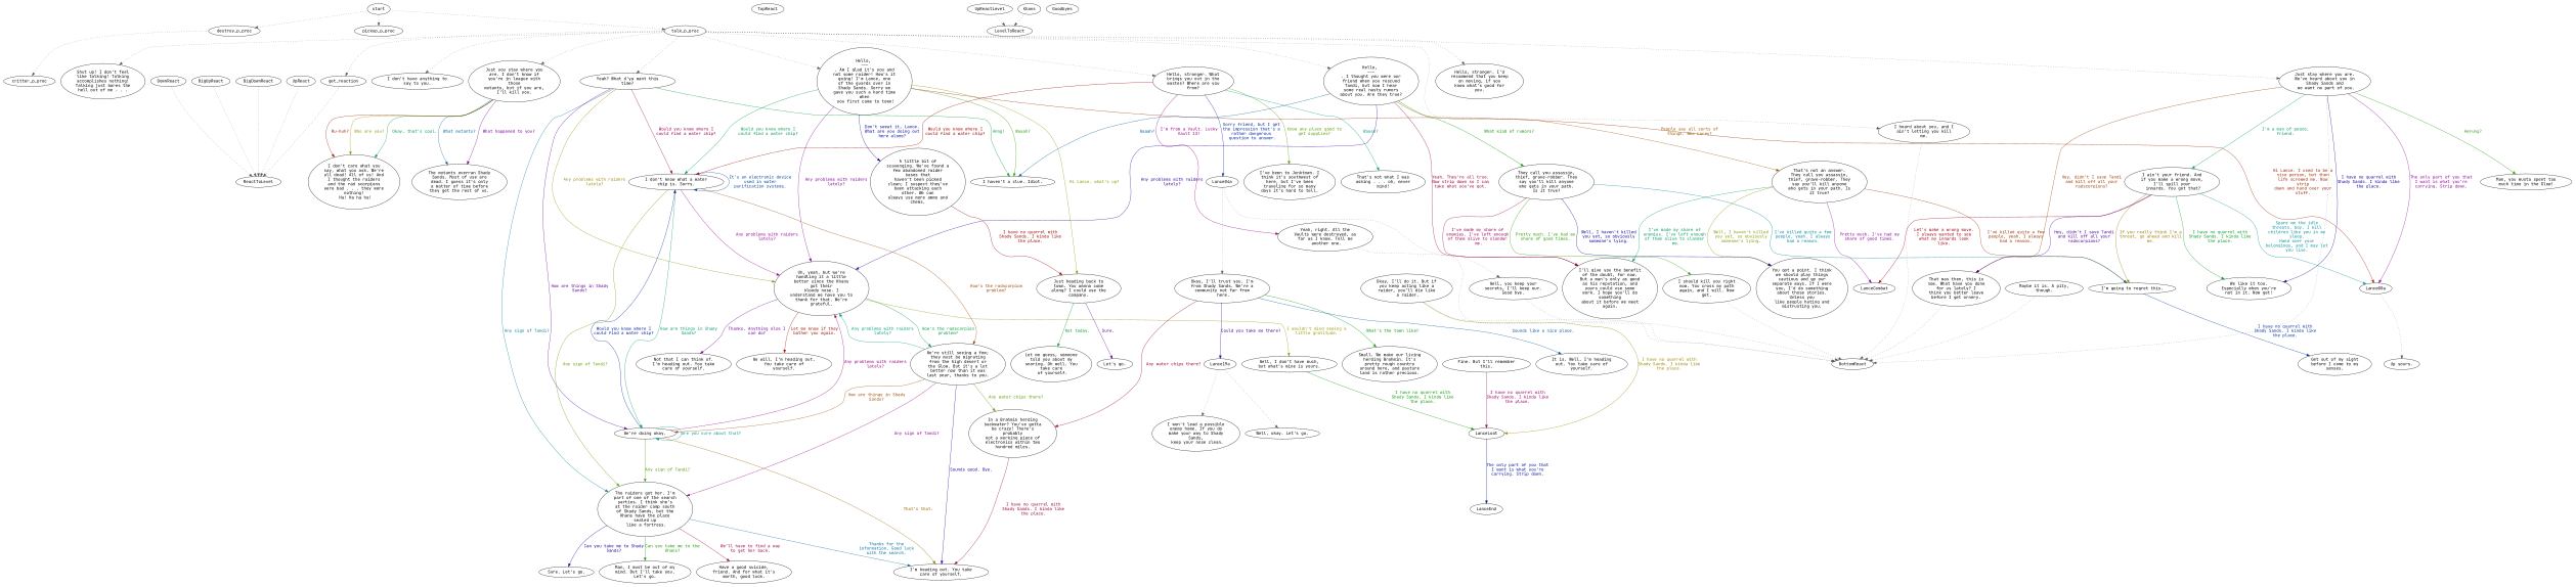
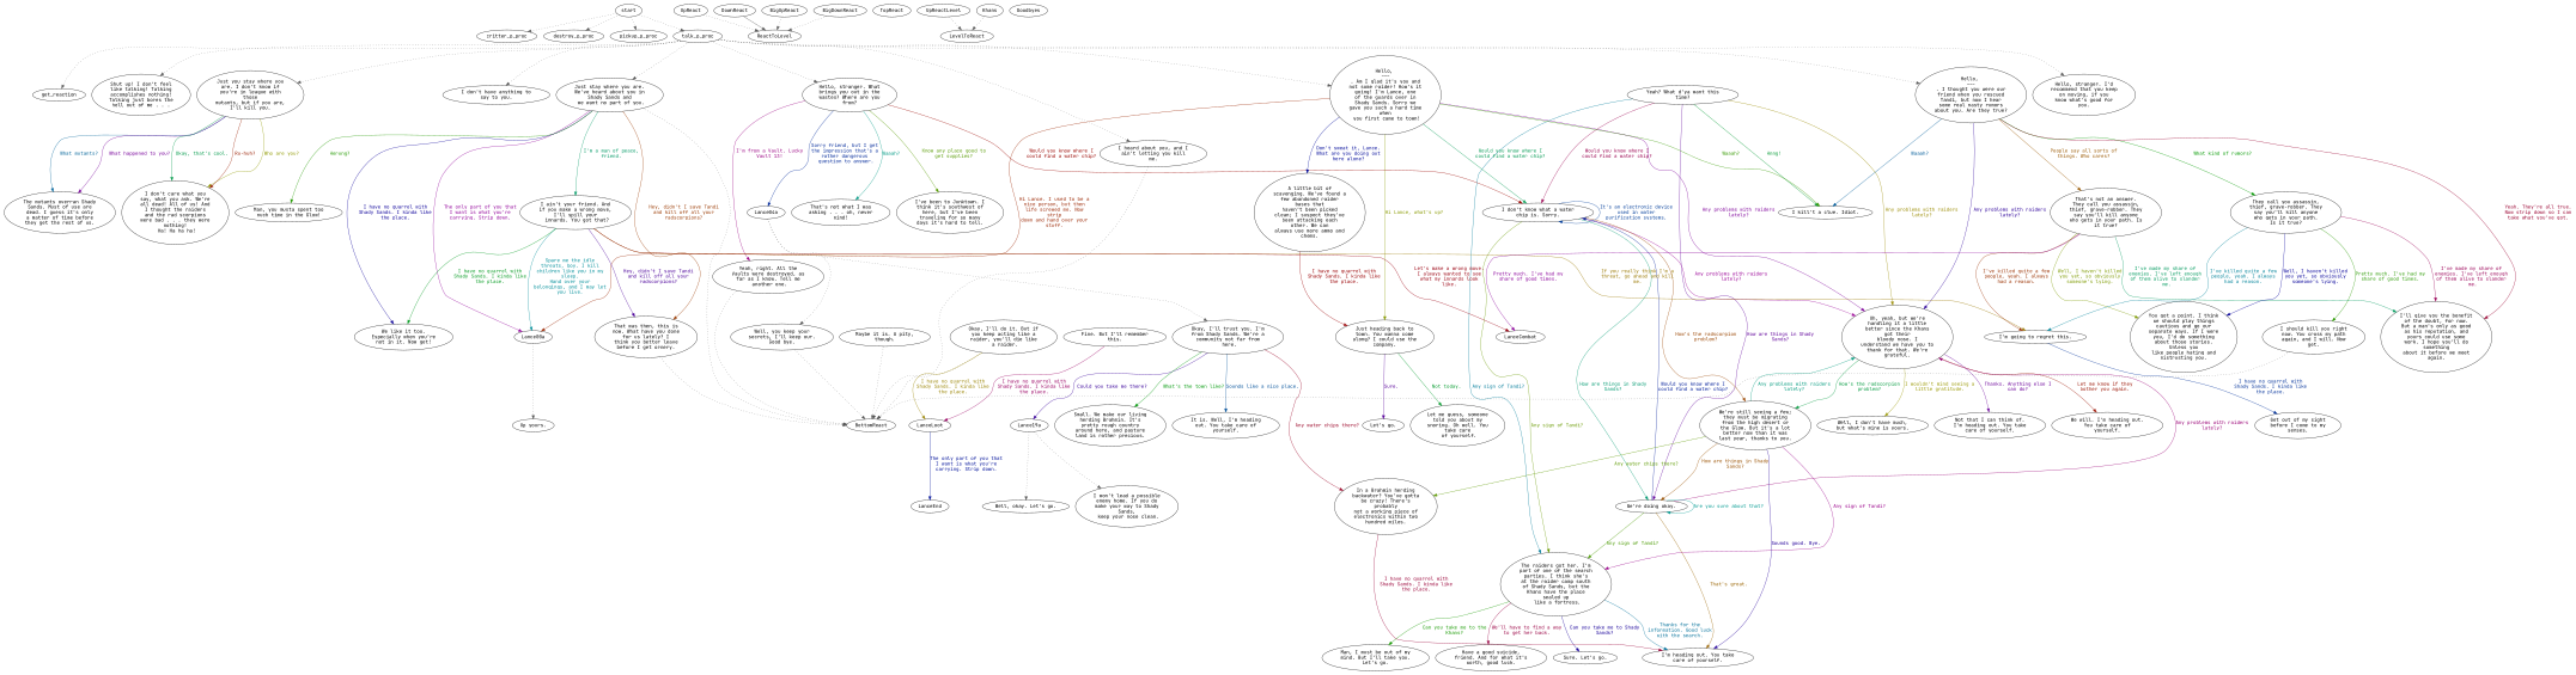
  digraph {
    fontname="JetBrains Mono"
    node [color="#000000" fillcolor="#FFFFFF" fontname="JetBrains Mono" style=filled]
    edge [color="#555555" fontname="JetBrains Mono"]
    start
    critter_p_proc
    destroy_p_proc
    pickup_p_proc
    talk_p_proc
    get_reaction
    n7 [label="Shut up! I don't feel\nlike talking! Talking\naccomplishes nothing!\nTalking just bores the\nhell out of me . . ."]
    n8 [label="Just you stay where you\nare. I don't know if\nyou're in league with\nthose\nmutants, but if you are,\nI'll kill you."]
    n9 [label="I don't have anything to\nsay to you."]
    n10 [label="Yeah? What d'ya want this\ntime?"]
    n11 [label="Just stay where you are.\nWe've heard about you in\nShady Sands and\n we want no part of you."]
    n12 [label="I heard about you, and I\nain't letting you kill\nme."]
    n13 [label="Hello, stranger. What\nbrings you out in the\nwastes? Where are you\nfrom?"]
    n14 [label="Hello, stranger. I'd\nrecommend that you keep\non moving, if you\nknow what's good for\nyou."]
    n15 [label="Hello, \n---\n. Am I glad it's you and\nnot some raider! How's it\ngoing! I'm Lance, one\nof the guards over in\nShady Sands. Sorry we\ngave you such a hard time\nwhen\n you first came to town!"]
    n16 [label="Hello, \n---\n. I thought you were our\nfriend when you rescued\nTandi, but now I hear\nsome real nasty rumors\nabout you. Are they true?"]
    ReactToLevel
    n18 [label="The mutants overran Shady\nSands. Must of use are\ndead. I guess it's only\na matter of time before\nthey get the rest of us."]
    n19 [label="I don't care what you\nsay, what you ask. We're\nall dead! All of us! And\nI thought the raiders\nand the rad scorpions\nwere bad . . . they were\nnothing!\n Ha! Ha ha ha!"]
    n20 [label="I don't know what a water\nchip is. Sorry."]
    n21 [label="The raiders got her. I'm\npart of one of the search\nparties. I think she's\nat the raider camp south\nof Shady Sands, but the\nKhans have the place\nsealed up\n like a fortress."]
    n22 [label="Uh, yeah, but we're\nhandling it a little\nbetter since the Khans\ngot their\nbloody nose. I\nunderstand we have you to\nthank for that. We're\ngrateful."]
    n23 [label="We're doing okay."]
-   n24 [label="I haven't a clue. Idiot."]
+   n24 [label="I kill't a clue. Idiot."]
    BottomReact
    Lance00a
    n27 [label="I ain't your friend. And\nif you make a wrong move,\nI'll spill your\n innards. You got that?"]
    n28 [label="That was then, this is\nnow. What have you done\nfor us lately? I\nthink you better leave\nbefore I get ornery."]
    n29 [label="We like it too.\nEspecially when you're\nnot in it. Now get!"]
    n30 [label="Man, you musta spent too\nmuch time in the Glow!"]
    Lance04a
    n32 [label="I've been to Junktown. I\nthink it's southwest of\nhere, but I've been\ntraveling for so many\ndays it's hard to tell."]
    n33 [label="Yeah, right. All the\nVaults were destroyed, as\nfar as I know. Tell me\n another one."]
    n34 [label="That's not what I was\nasking . . . oh, never\nmind!"]
    n35 [label="Just heading back to\ntown. You wanna come\nalong? I could use the\ncompany."]
    n36 [label="A little bit of\nscavenging. We've found a\nfew abandoned raider\nbases that\nhaven't been picked\nclean; I suspect they've\nbeen attacking each\nother. We can\nalways use more ammo and\nchems."]
    n37 [label="That's not an answer.\nThey call you assassin,\nthief, grave-robber. They\nsay you'll kill anyone\nwho gets in your path. Is\nit true?"]
    n38 [label="They call you assassin,\nthief, grave-robber. They\nsay you'll kill anyone\nwho gets in your path.\nIs it true?"]
    n39 [label="I'll give you the benefit\nof the doubt, for now.\nBut a man's only as good\nas his reputation, and\nyours could use some\nwork. I hope you'll do\nsomething\nabout it before we meet\nagain."]
    n40 [label="We're still seeing a few;\nthey must be migrating\nfrom the high desert or\nthe Glow. But it's a lot\nbetter now than it was\nlast year, thanks to you."]
    n41 [label="Sure. Let's go."]
    n42 [label="Man, I must be out of my\nmind. But I'll take you.\nLet's go."]
    n43 [label="Have a good suicide,\nfriend. And for what it's\nworth, good luck."]
    n44 [label="I'm heading out. You take\ncare of yourself."]
    n45 [label="Well, I don't have much,\nbut what's mine is yours."]
    n46 [label="Not that I can think of.\nI'm heading out. You take\ncare of yourself."]
    n47 [label="We will. I'm heading out.\nYou take care of\nyourself."]
    n48 [label="Up yours."]
    n49 [label="I'm going to regret this."]
    LanceCombat
    n51 [label="Okay, I'll trust you. I'm\nfrom Shady Sands. We're a\ncommunity not far from\n here."]
    n52 [label="Well, you keep your\nsecrets, I'll keep our.\nGood bye."]
    n53 [label="Let's go."]
    n54 [label="Let me guess, someone\ntold you about my\nsnoring. Oh well. You\ntake care\n of yourself."]
    n55 [label="You got a point. I think\nwe should play things\ncautious and go our\nseparate ways. If I were\nyou, I'd do something\nabout those stories.\nUnless you\nlike people hating and\nmistrusting you."]
    n56 [label="I should kill you right\nnow. You cross my path\nagain, and I will. Now\nget."]
    n57 [label="Fine. But I'll remember\nthis."]
    LanceLoot
    n59 [label="Get out of my sight\nbefore I come to my\nsenses."]
    LanceEnd
    n61 [label="In a Brahmin herding\nbackwater? You've gotta\nbe crazy! There's\nprobably\nnot a working piece of\nelectronics within two\nhundred miles."]
    Lance19a
    n63 [label="Small. We make our living\nherding Brahmin. It's\npretty rough country\naround here, and pasture\nland is rather precious."]
    n64 [label="It is. Well, I'm heading\nout. You take care of\nyourself."]
    n65 [label="Well, okay. Let's go."]
    n66 [label="I won't lead a possible\nenemy home. If you do\nmake your way to Shady\nSands,\n keep your nose clean."]
    n67 [label="Maybe it is. A pity,\nthough."]
    n68 [label="Okay, I'll do it. But if\nyou keep acting like a\nraider, you'll die like\n a raider."]
    UpReact
    DownReact
    TopReact
    BigUpReact
    BigDownReact
    UpReactLevel
    LevelToReact
    n76 [label=Khans]
    Goodbyes
-   destroy_p_proc -> critter_p_proc [style=dotted]
+   start -> critter_p_proc [style=dotted]
    start -> destroy_p_proc [style=dotted]
    start -> pickup_p_proc [style=dotted]
    start -> talk_p_proc [style=dotted]
    talk_p_proc -> get_reaction [style=dotted]
    talk_p_proc -> n7 [style=dotted]
    talk_p_proc -> n8 [style=dotted]
    talk_p_proc -> n9 [style=dotted]
-   talk_p_proc -> n10 [style=dotted]
    talk_p_proc -> n11 [style=dotted]
    talk_p_proc -> n12 [style=dotted]
    talk_p_proc -> n13 [style=dotted]
    talk_p_proc -> n14 [style=dotted]
    talk_p_proc -> n15 [style=dotted]
    talk_p_proc -> n16 [style=dotted]
-   get_reaction -> ReactToLevel [style=dotted]
    n8 -> n18 [color="#006399" fontcolor="#006399" label="What mutants?"]
    n8 -> n18 [color="#760099" fontcolor="#760099" label="What happened to you?"]
    n8 -> n19 [color="#8F9900" fontcolor="#8F9900" label="Who are you?"]
    n8 -> n19 [color="#009949" fontcolor="#009949" label="Okay, that's cool."]
    n8 -> n19 [color="#991D00" fontcolor="#991D00" label="Ru-huh?"]
    n10 -> n20 [color="#99004E" fontcolor="#99004E" label="Would you know where I\ncould find a water chip?"]
    n10 -> n21 [color="#007B99" fontcolor="#007B99" label="Any sign of Tandi?"]
    n10 -> n22 [color="#998A00" fontcolor="#998A00" label="Any problems with raiders\nlately?"]
    n10 -> n23 [color="#5E0099" fontcolor="#5E0099" label="How are things in Shady\nSands?"]
    n10 -> n24 [color="#009931" fontcolor="#009931" label="Hnng!"]
    n11 -> BottomReact [style=dotted]
    n11 -> Lance00a [color="#910099" fontcolor="#910099" label="The only part of you that\nI want is what you're\ncarrying. Strip down."]
    n11 -> n27 [color="#009964" fontcolor="#009964" label="I'm a man of peace,\nfriend."]
    n11 -> n28 [color="#993800" fontcolor="#993800" label="Hey, didn't I save Tandi\nand kill off all your\nradscorpions?"]
    n11 -> n29 [color="#0B0099" fontcolor="#0B0099" label="I have no quarrel with\nShady Sands. I kinda like\nthe place."]
    n11 -> n30 [color="#229900" fontcolor="#229900" label="Herung?"]
    n12 -> BottomReact [style=dotted]
    n13 -> n20 [color="#990500" fontcolor="#990500" label="Would you know where I\ncould find a water chip?"]
    n13 -> Lance04a [color="#002899" fontcolor="#002899" label="Sorry friend, but I get\nthe impression that's a\nrather dangerous\n question to answer."]
    n13 -> n32 [color="#559900" fontcolor="#559900" label="Know any place good to\nget supplies?"]
    n13 -> n33 [color="#990081" fontcolor="#990081" label="I'm from a Vault. Lucky\nVault 13!"]
    n13 -> n34 [color="#009984" fontcolor="#009984" label="Waaah?"]
    n15 -> n20 [color="#009951" fontcolor="#009951" label="Would you know where I\ncould find a water chip?"]
    n15 -> n22 [color="#7D0099" fontcolor="#7D0099" label="Any problems with raiders\nlately?"]
    n15 -> n24 [color="#359900" fontcolor="#359900" label="Waaah?"]
    n15 -> Lance00a [color="#992400" fontcolor="#992400" label="Hi Lance. I used to be a\nnice person, but then\nlife screwed me. Now\nstrip\ndown and hand over your\nstuff."]
    n15 -> n35 [color="#889900" fontcolor="#889900" label="Hi Lance, what's up?"]
    n15 -> n36 [color="#000999" fontcolor="#000999" label="Don't sweat it, Lance.\nWhat are you doing out\nhere alone?"]
    n16 -> n22 [color="#2B0099" fontcolor="#2B0099" label="Any problems with raiders\nlately?"]
    n16 -> n24 [color="#005B99" fontcolor="#005B99" label="Waaah?"]
    n16 -> n37 [color="#995700" fontcolor="#995700" label="People say all sorts of\nthings. Who cares?"]
    n16 -> n38 [color="#029900" fontcolor="#029900" label="What kind of rumors?"]
    n16 -> n39 [color="#99002F" fontcolor="#99002F" label="Yeah. They're all true.\nNow strip down so I can\ntake what you've got."]
    n20 -> n20 [color="#003C99" fontcolor="#003C99" label="It's an electronic device\nused in water\npurification systems."]
    n20 -> n21 [color="#689900" fontcolor="#689900" label="Any sign of Tandi?"]
    n20 -> n22 [color="#990095" fontcolor="#990095" label="Any problems with raiders\nlately?"]
    n20 -> n23 [color="#009970" fontcolor="#009970" label="How are things in Shady\nSands?"]
    n20 -> n40 [color="#994400" fontcolor="#994400" label="How's the radscorpion\nproblem?"]
    n21 -> n41 [color="#170099" fontcolor="#170099" label="Can you take me to Shady\nSands?"]
    n21 -> n42 [color="#169900" fontcolor="#169900" label="Can you take me to the\nKhans?"]
    n21 -> n43 [color="#990042" fontcolor="#990042" label="We'll have to find a way\nto get her back."]
    n21 -> n44 [color="#006F99" fontcolor="#006F99" label="Thanks for the\ninformation. Good luck\nwith the search."]
    n22 -> n40 [color="#00993D" fontcolor="#00993D" label="How's the radscorpion\nproblem?"]
    n22 -> n45 [color="#999700" fontcolor="#999700" label="I wouldn't mind seeing a\nlittle gratitude."]
    n22 -> n46 [color="#6A0099" fontcolor="#6A0099" label="Thanks. Anything else I\ncan do?"]
    n22 -> n47 [color="#991100" fontcolor="#991100" label="Let me know if they\nbother you again."]
    n23 -> n20 [color="#001C99" fontcolor="#001C99" label="Would you know where I\ncould find a water chip?"]
    n23 -> n21 [color="#499900" fontcolor="#499900" label="Any sign of Tandi?"]
    n23 -> n22 [color="#990075" fontcolor="#990075" label="Any problems with raiders\nlately?"]
    n23 -> n23 [color="#009990" fontcolor="#009990" label="Are you sure about that?"]
-   n23 -> n44 [color="#996300" fontcolor="#996300" label="That's that."]
+   n23 -> n44 [color="#996300" fontcolor="#996300" label="That's great."]
    Lance00a -> n48 [style=dotted]
    n27 -> Lance00a [color="#008E99" fontcolor="#008E99" label="Spare me the idle\nthreats, boy. I kill\nchildren like you in my\nsleep.\nHand over your\nbelongings, and I may let\nyou live."]
    n27 -> n28 [color="#4A0099" fontcolor="#4A0099" label="Hey, didn't I save Tandi\nand kill off all your\nradscorpions?"]
    n27 -> n29 [color="#00991E" fontcolor="#00991E" label="I have no quarrel with\nShady Sands. I kinda like\nthe place."]
    n27 -> n49 [color="#997700" fontcolor="#997700" label="If you really think I'm a\nthreat, go ahead and kill\nme."]
    n27 -> LanceCombat [color="#99000F" fontcolor="#99000F" label="Let's make a wrong move.\nI always wanted to see\nwhat my innards look\nlike."]
    n28 -> BottomReact [style=dotted]
    Lance04a -> n51 [style=dotted]
    Lance04a -> n52 [style=dotted]
    n33 -> BottomReact [style=dotted]
    n35 -> n53 [color="#560099" fontcolor="#560099" label="Sure."]
    n35 -> n54 [color="#00992A" fontcolor="#00992A" label="Not today."]
    n36 -> n35 [color="#990003" fontcolor="#990003" label="I have no quarrel with\nShady Sands. I kinda like\nthe place."]
    n37 -> n39 [color="#00995D" fontcolor="#00995D" label="I've made my share of\nenemies. I've left enough\nof them alive to slander\n me."]
    n37 -> n49 [color="#993000" fontcolor="#993000" label="I've killed quite a few\npeople, yeah. I always\nhad a reason."]
    n37 -> LanceCombat [color="#890099" fontcolor="#890099" label="Pretty much. I've had my\nshare of good times."]
    n37 -> n55 [color="#7C9900" fontcolor="#7C9900" label="Well, I haven't killed\nyou yet, so obviously\nsomeone's lying."]
    n38 -> n39 [color="#990056" fontcolor="#990056" label="I've made my share of\nenemies. I've left enough\nof them alive to slander\n me."]
    n38 -> n49 [color="#008299" fontcolor="#008299" label="I've killed quite a few\npeople, yeah. I always\nhad a reason."]
    n38 -> n55 [color="#040099" fontcolor="#040099" label="Well, I haven't killed\nyou yet, so obviously\nsomeone's lying."]
    n38 -> n56 [color="#299900" fontcolor="#299900" label="Pretty much. I've had my\nshare of good times."]
    n40 -> n21 [color="#990089" fontcolor="#990089" label="Any sign of Tandi?"]
    n40 -> n22 [color="#00997C" fontcolor="#00997C" label="Any problems with raiders\nlately?"]
    n40 -> n23 [color="#995000" fontcolor="#995000" label="How are things in Shady\nSands?"]
    n40 -> n44 [color="#230099" fontcolor="#230099" label="Sounds good. Bye."]
    n40 -> n61 [color="#5C9900" fontcolor="#5C9900" label="Any water chips there?"]
-   n45 -> LanceLoot [color="#099900" fontcolor="#099900" label="I have no quarrel with\nShady Sands. I kinda like\nthe place."]
    n49 -> n59 [color="#003099" fontcolor="#003099" label="I have no quarrel with\nShady Sands. I kinda like\nthe place."]
    n51 -> n61 [color="#990023" fontcolor="#990023" label="Any water chips there?"]
    n51 -> Lance19a [color="#370099" fontcolor="#370099" label="Could you take me there?"]
    n51 -> n63 [color="#00990A" fontcolor="#00990A" label="What's the town like?"]
    n51 -> n64 [color="#004F99" fontcolor="#004F99" label="Sounds like a nice place."]
    n52 -> BottomReact [style=dotted]
    n56 -> BottomReact [style=dotted]
    n57 -> LanceLoot [color="#990062" fontcolor="#990062" label="I have no quarrel with\nShady Sands. I kinda like\nthe place."]
    LanceLoot -> LanceEnd [color="#001099" fontcolor="#001099" label="The only part of you that\nI want is what you're\ncarrying. Strip down."]
    n61 -> n44 [color="#990036" fontcolor="#990036" label="I have no quarrel with\nShady Sands. I kinda like\nthe place."]
    Lance19a -> n65 [style=dotted]
    Lance19a -> n66 [style=dotted]
    n67 -> BottomReact [style=dotted]
    n68 -> BottomReact [style=dotted]
    n68 -> LanceLoot [color="#998300" fontcolor="#998300" label="I have no quarrel with\nShady Sands. I kinda like\nthe place."]
    UpReact -> ReactToLevel [style=dotted]
-   DownReact -> ReactToLevel [style=dotted]
+   DownReact -> ReactToLevel [style=solid]
    BigUpReact -> ReactToLevel [style=dotted]
    BigDownReact -> ReactToLevel [style=dotted]
    UpReactLevel -> LevelToReact [style=dotted]
    n76 -> LevelToReact [style=dotted]
  }
